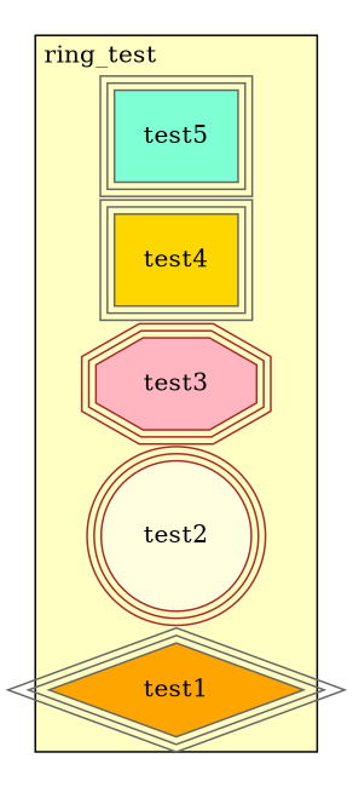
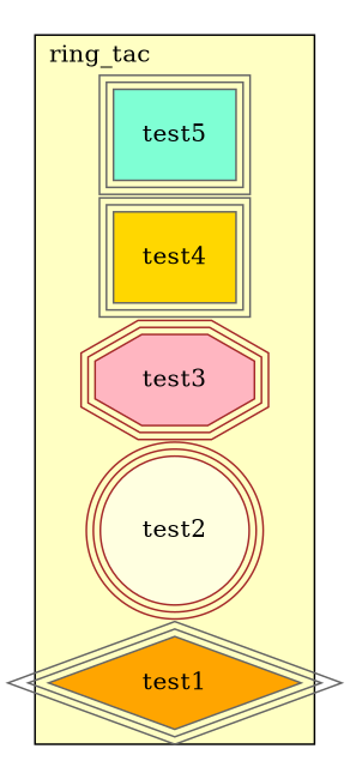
  digraph {
    rankdir=LR
    node [peripheries=3 style=filled color=gray40 shape=box]
    n1 [fillcolor=aquamarine label=test5]
    n2 [fillcolor=gold label=test4]
    n3 [fillcolor=lightpink label=test3 color=brown shape=octagon]
    n4 [fillcolor=lightyellow label=test2 color=brown shape=circle]
    n5 [fillcolor=orange label=test1 shape=diamond]
    subgraph cluster_1 {
      fillcolor="#FFFFC3"
-     label=ring_test
+     label=ring_tac
      labeljust=l
      style=filled
      n1
      n2
      n3
      n4
      n5
    }
  }
